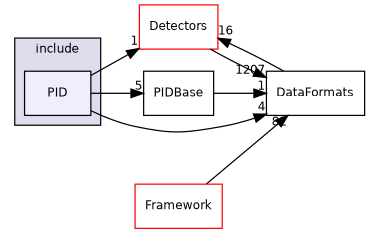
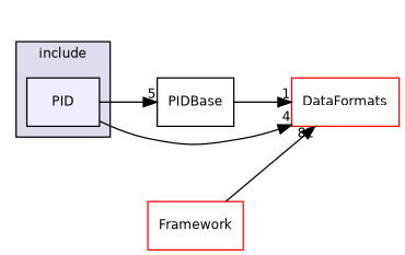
  digraph {
    compound=true
    rankdir=LR
    node [fontname=Helvetica fontsize=10 shape=box color=red]
    edge [headlabel=1 labeldistance=1.5 labelfontname=Helvetica labelfontsize=10]
    n1 [fillcolor="#eeeeff" label=PID pencolor=black style=filled color=""]
-   n2 [label=Detectors]
    n3 [label=PIDBase color=""]
-   n4 [color=black label=DataFormats]
+   n4 [label=DataFormats]
    n5 [label=Framework]
    subgraph cluster_1 {
      bgcolor="#ddddee"
      fontname=Helvetica
      fontsize=10
      label=include
      pencolor=black
      n1
    }
-   n1 -> n2
    n1 -> n3 [headlabel=5]
    n1 -> n4 [headlabel=4]
-   n2 -> n4 [headlabel=1207]
    n3 -> n4
-   n4 -> n2 [headlabel=16]
    n5 -> n4 [headlabel=82]
  }
